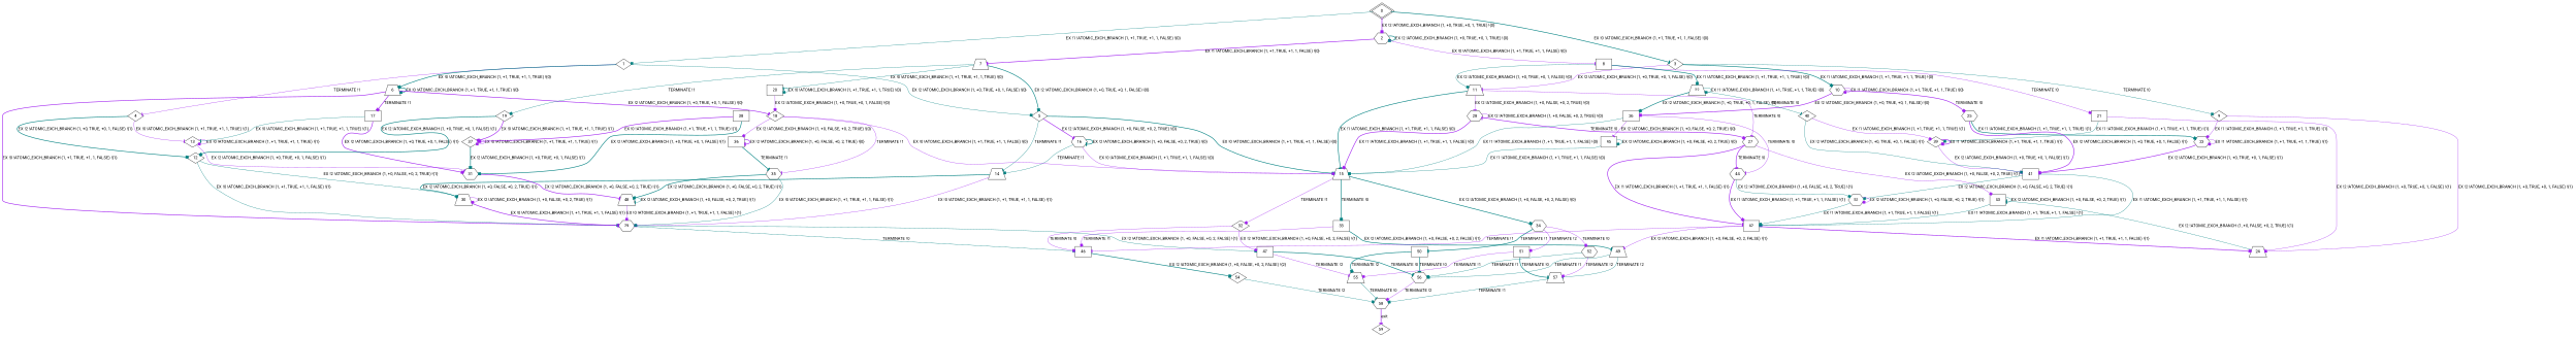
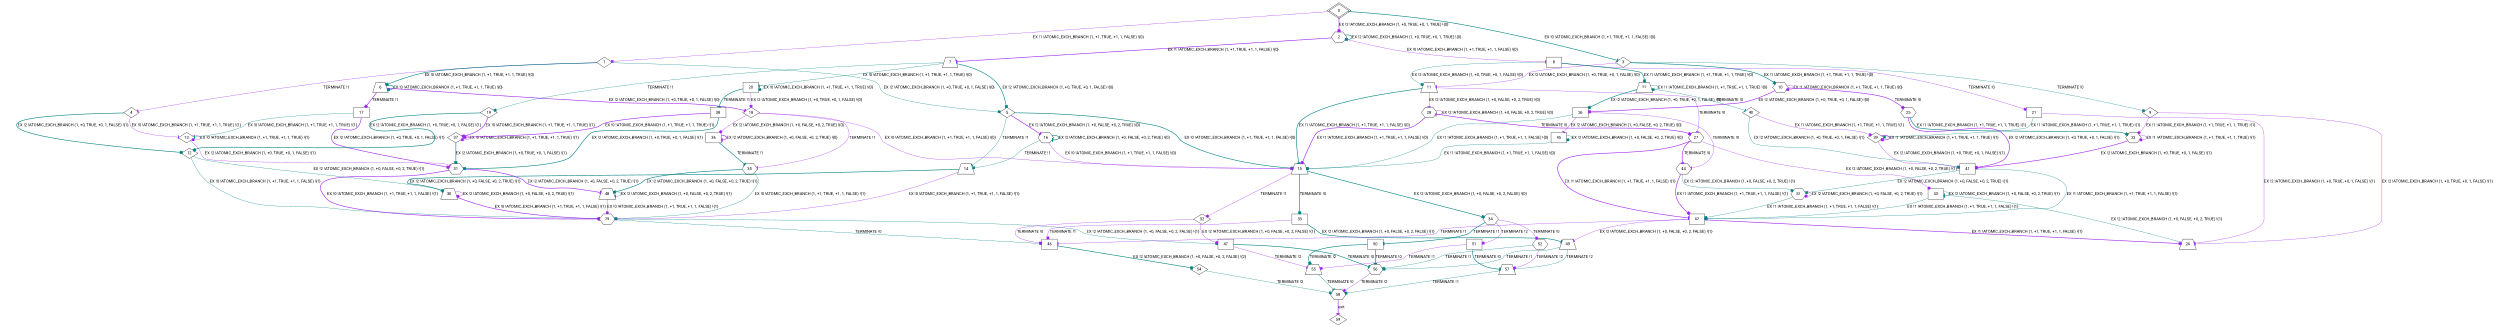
  digraph {
    fontname=Roboto
    node [fontname=Roboto shape=diamond]
    edge [arrowhead=box color=purple fontname=Roboto style=solid]
    0 [peripheries=2]
    1
    2 [shape=hexagon]
    3
    4
    5
    6 [shape=trapezium]
    7 [shape=trapezium]
    8 [shape=box]
    9
    10 [shape=hexagon]
    11 [shape=trapezium]
    12
    13
    14 [shape=trapezium]
    15 [shape=trapezium]
    16 [shape=hexagon]
    17 [shape=box]
    18
    19
    20 [shape=box]
    21 [shape=box]
    22 [shape=trapezium]
    23 [shape=hexagon]
    24 [shape=trapezium]
    25 [shape=hexagon]
    26 [shape=box]
    27 [shape=hexagon]
    28 [shape=hexagon]
    29 [shape=hexagon]
    30 [shape=trapezium]
    31 [shape=hexagon]
    32
    33 [shape=box]
    34 [shape=hexagon]
    35 [shape=hexagon]
    36 [shape=box]
    37
    38 [shape=box]
    39
    40
    41 [shape=box]
    43 [shape=box]
    44 [shape=hexagon]
    45 [shape=box]
    42 [shape=box]
    46 [shape=box]
    47 [shape=box]
    48 [shape=trapezium]
    49 [shape=trapezium]
    50 [shape=box]
    51 [shape=box]
    52 [shape=hexagon]
    53 [shape=hexagon]
    54
    55 [shape=trapezium]
    56 [shape=hexagon]
    57 [shape=trapezium]
    58 [shape=hexagon]
    59
-   0 -> 1 [color=teal label="EX !1 !ATOMIC_EXCH_BRANCH (1, +1, TRUE, +1, 1, FALSE) !{0}"]
+   0 -> 1 [label="EX !1 !ATOMIC_EXCH_BRANCH (1, +1, TRUE, +1, 1, FALSE) !{0}"]
    0 -> 2 [label="EX !2 !ATOMIC_EXCH_BRANCH (1, +0, TRUE, +0, 1, TRUE) !{0}" style=bold]
    0 -> 3 [arrowhead=tee color=teal label="EX !0 !ATOMIC_EXCH_BRANCH (1, +1, TRUE, +1, 1, FALSE) !{0}" style=bold]
    1 -> 4 [arrowhead=tee label="TERMINATE !1"]
    1 -> 5 [color=teal label="EX !2 !ATOMIC_EXCH_BRANCH (1, +0, TRUE, +0, 1, FALSE) !{0}"]
    1 -> 6 [color=teal label="EX !0 !ATOMIC_EXCH_BRANCH (1, +1, TRUE, +1, 1, TRUE) !{0}" style=bold]
    2 -> 2 [color=teal label="EX !2 !ATOMIC_EXCH_BRANCH (1, +0, TRUE, +0, 1, TRUE) !{0}" style=bold]
    2 -> 7 [arrowhead=tee label="EX !1 !ATOMIC_EXCH_BRANCH (1, +1, TRUE, +1, 1, FALSE) !{0}" style=bold]
    2 -> 8 [arrowhead=tee label="EX !0 !ATOMIC_EXCH_BRANCH (1, +1, TRUE, +1, 1, FALSE) !{0}"]
    3 -> 9 [color=teal label="TERMINATE !0"]
    3 -> 10 [color=teal label="EX !1 !ATOMIC_EXCH_BRANCH (1, +1, TRUE, +1, 1, TRUE) !{0}" style=bold]
    3 -> 11 [arrowhead=tee label="EX !2 !ATOMIC_EXCH_BRANCH (1, +0, TRUE, +0, 1, FALSE) !{0}"]
    4 -> 12 [color=teal label="EX !2 !ATOMIC_EXCH_BRANCH (1, +0, TRUE, +0, 1, FALSE) !{1}" style=bold]
    4 -> 13 [arrowhead=tee label="EX !0 !ATOMIC_EXCH_BRANCH (1, +1, TRUE, +1, 1, TRUE) !{1}"]
    5 -> 14 [arrowhead=tee color=teal label="TERMINATE !1"]
    5 -> 15 [color=teal label="EX !0 !ATOMIC_EXCH_BRANCH (1, +1, TRUE, +1, 1, FALSE) !{0}" style=bold]
    5 -> 16 [arrowhead=tee label="EX !2 !ATOMIC_EXCH_BRANCH (1, +0, FALSE, +0, 2, TRUE) !{0}" style=bold]
    6 -> 6 [color=teal label="EX !0 !ATOMIC_EXCH_BRANCH (1, +1, TRUE, +1, 1, TRUE) !{0}" style=bold]
    6 -> 17 [label="TERMINATE !1" style=bold]
    6 -> 18 [arrowhead=tee label="EX !2 !ATOMIC_EXCH_BRANCH (1, +0, TRUE, +0, 1, FALSE) !{0}" style=bold]
    7 -> 5 [color=teal label="EX !2 !ATOMIC_EXCH_BRANCH (1, +0, TRUE, +0, 1, FALSE) !{0}" style=bold]
    7 -> 19 [color=teal label="TERMINATE !1"]
    7 -> 20 [arrowhead=tee color=teal label="EX !0 !ATOMIC_EXCH_BRANCH (1, +1, TRUE, +1, 1, TRUE) !{0}"]
    8 -> 11 [color=teal label="EX !2 !ATOMIC_EXCH_BRANCH (1, +0, TRUE, +0, 1, FALSE) !{0}"]
    8 -> 21 [label="TERMINATE !0"]
    8 -> 22 [color=teal label="EX !1 !ATOMIC_EXCH_BRANCH (1, +1, TRUE, +1, 1, TRUE) !{0}" style=bold]
    9 -> 23 [label="EX !1 !ATOMIC_EXCH_BRANCH (1, +1, TRUE, +1, 1, TRUE) !{1}"]
-   9 -> 24 [label="EX !2 !ATOMIC_EXCH_BRANCH (1, +0, TRUE, +0, 1, FALSE) !{1}"]
+   9 -> 24 [arrowhead=tee label="EX !2 !ATOMIC_EXCH_BRANCH (1, +0, TRUE, +0, 1, FALSE) !{1}"]
    10 -> 10 [label="EX !1 !ATOMIC_EXCH_BRANCH (1, +1, TRUE, +1, 1, TRUE) !{0}"]
    10 -> 25 [label="TERMINATE !0" style=bold]
    10 -> 26 [label="EX !2 !ATOMIC_EXCH_BRANCH (1, +0, TRUE, +0, 1, FALSE) !{0}" style=bold]
    11 -> 15 [arrowhead=tee color=teal label="EX !1 !ATOMIC_EXCH_BRANCH (1, +1, TRUE, +1, 1, FALSE) !{0}" style=bold]
    11 -> 27 [arrowhead=tee label="TERMINATE !0"]
    11 -> 28 [arrowhead=tee label="EX !2 !ATOMIC_EXCH_BRANCH (1, +0, FALSE, +0, 2, TRUE) !{0}"]
    12 -> 29 [color=teal label="EX !0 !ATOMIC_EXCH_BRANCH (1, +1, TRUE, +1, 1, FALSE) !{1}"]
    12 -> 30 [color=teal label="EX !2 !ATOMIC_EXCH_BRANCH (1, +0, FALSE, +0, 2, TRUE) !{1}"]
    13 -> 13 [label="EX !0 !ATOMIC_EXCH_BRANCH (1, +1, TRUE, +1, 1, TRUE) !{1}"]
    13 -> 31 [arrowhead=tee label="EX !2 !ATOMIC_EXCH_BRANCH (1, +0, TRUE, +0, 1, FALSE) !{1}"]
    14 -> 29 [label="EX !0 !ATOMIC_EXCH_BRANCH (1, +1, TRUE, +1, 1, FALSE) !{1}"]
    14 -> 30 [arrowhead=tee color=teal label="EX !2 !ATOMIC_EXCH_BRANCH (1, +0, FALSE, +0, 2, TRUE) !{1}" style=bold]
    15 -> 32 [label="TERMINATE !1"]
    15 -> 33 [color=teal label="TERMINATE !0" style=bold]
    15 -> 34 [color=teal label="EX !2 !ATOMIC_EXCH_BRANCH (1, +0, FALSE, +0, 2, FALSE) !{0}" style=bold]
    16 -> 14 [color=teal label="TERMINATE !1"]
    16 -> 15 [label="EX !0 !ATOMIC_EXCH_BRANCH (1, +1, TRUE, +1, 1, FALSE) !{0}"]
    16 -> 16 [arrowhead=tee color=teal label="EX !2 !ATOMIC_EXCH_BRANCH (1, +0, FALSE, +0, 2, TRUE) !{0}" style=bold]
    17 -> 13 [arrowhead=tee color=teal label="EX !0 !ATOMIC_EXCH_BRANCH (1, +1, TRUE, +1, 1, TRUE) !{1}"]
    17 -> 31 [label="EX !2 !ATOMIC_EXCH_BRANCH (1, +0, TRUE, +0, 1, FALSE) !{1}" style=bold]
    18 -> 15 [arrowhead=tee label="EX !0 !ATOMIC_EXCH_BRANCH (1, +1, TRUE, +1, 1, FALSE) !{0}"]
    18 -> 35 [arrowhead=tee label="TERMINATE !1"]
    18 -> 36 [label="EX !2 !ATOMIC_EXCH_BRANCH (1, +0, FALSE, +0, 2, TRUE) !{0}"]
    19 -> 12 [color=teal label="EX !2 !ATOMIC_EXCH_BRANCH (1, +0, TRUE, +0, 1, FALSE) !{1}" style=bold]
    19 -> 37 [label="EX !0 !ATOMIC_EXCH_BRANCH (1, +1, TRUE, +1, 1, TRUE) !{1}" style=bold]
    20 -> 18 [label="EX !2 !ATOMIC_EXCH_BRANCH (1, +0, TRUE, +0, 1, FALSE) !{0}"]
    20 -> 20 [color=teal label="EX !0 !ATOMIC_EXCH_BRANCH (1, +1, TRUE, +1, 1, TRUE) !{0}"]
+   20 -> 38 [arrowhead=tee color=teal label="TERMINATE !1" style=bold]
    21 -> 24 [arrowhead=tee label="EX !2 !ATOMIC_EXCH_BRANCH (1, +0, TRUE, +0, 1, FALSE) !{1}"]
    21 -> 39 [color=teal label="EX !1 !ATOMIC_EXCH_BRANCH (1, +1, TRUE, +1, 1, TRUE) !{1}"]
    22 -> 22 [color=teal label="EX !1 !ATOMIC_EXCH_BRANCH (1, +1, TRUE, +1, 1, TRUE) !{0}"]
    22 -> 26 [color=teal label="EX !2 !ATOMIC_EXCH_BRANCH (1, +0, TRUE, +0, 1, FALSE) !{0}" style=bold]
    22 -> 40 [arrowhead=tee color=teal label="TERMINATE !0"]
    23 -> 23 [label="EX !1 !ATOMIC_EXCH_BRANCH (1, +1, TRUE, +1, 1, TRUE) !{1}"]
    23 -> 41 [label="EX !2 !ATOMIC_EXCH_BRANCH (1, +0, TRUE, +0, 1, FALSE) !{1}" style=bold]
    24 -> 43 [arrowhead=tee color=teal label="EX !2 !ATOMIC_EXCH_BRANCH (1, +0, FALSE, +0, 2, TRUE) !{1}"]
    25 -> 23 [color=teal label="EX !1 !ATOMIC_EXCH_BRANCH (1, +1, TRUE, +1, 1, TRUE) !{1}" style=bold]
    25 -> 41 [arrowhead=tee label="EX !2 !ATOMIC_EXCH_BRANCH (1, +0, TRUE, +0, 1, FALSE) !{1}" style=bold]
    26 -> 15 [color=teal label="EX !1 !ATOMIC_EXCH_BRANCH (1, +1, TRUE, +1, 1, FALSE) !{0}"]
    26 -> 44 [arrowhead=tee label="TERMINATE !0"]
    26 -> 45 [arrowhead=tee label="EX !2 !ATOMIC_EXCH_BRANCH (1, +0, FALSE, +0, 2, TRUE) !{0}"]
    27 -> 43 [label="EX !2 !ATOMIC_EXCH_BRANCH (1, +0, FALSE, +0, 2, TRUE) !{1}"]
    27 -> 44 [arrowhead=tee label="TERMINATE !0" style=bold]
    27 -> 42 [arrowhead=tee label="EX !1 !ATOMIC_EXCH_BRANCH (1, +1, TRUE, +1, 1, FALSE) !{1}" style=bold]
    28 -> 15 [label="EX !1 !ATOMIC_EXCH_BRANCH (1, +1, TRUE, +1, 1, FALSE) !{0}" style=bold]
    28 -> 27 [label="TERMINATE !0" style=bold]
    28 -> 28 [arrowhead=tee label="EX !2 !ATOMIC_EXCH_BRANCH (1, +0, FALSE, +0, 2, TRUE) !{0}"]
    29 -> 46 [color=teal label="TERMINATE !0"]
    29 -> 47 [color=teal label="EX !2 !ATOMIC_EXCH_BRANCH (1, +0, FALSE, +0, 2, FALSE) !{1}"]
    30 -> 29 [arrowhead=tee label="EX !0 !ATOMIC_EXCH_BRANCH (1, +1, TRUE, +1, 1, FALSE) !{1}" style=bold]
    30 -> 30 [label="EX !2 !ATOMIC_EXCH_BRANCH (1, +0, FALSE, +0, 2, TRUE) !{1}"]
-   6 -> 29 [arrowhead=tee label="EX !0 !ATOMIC_EXCH_BRANCH (1, +1, TRUE, +1, 1, FALSE) !{1}" style=bold]
+   31 -> 29 [arrowhead=tee label="EX !0 !ATOMIC_EXCH_BRANCH (1, +1, TRUE, +1, 1, FALSE) !{1}" style=bold]
    31 -> 48 [arrowhead=tee label="EX !2 !ATOMIC_EXCH_BRANCH (1, +0, FALSE, +0, 2, TRUE) !{1}" style=bold]
    32 -> 46 [label="TERMINATE !0"]
    32 -> 47 [label="EX !2 !ATOMIC_EXCH_BRANCH (1, +0, FALSE, +0, 2, FALSE) !{1}"]
    33 -> 46 [label="TERMINATE !1"]
    33 -> 49 [arrowhead=tee color=teal label="EX !2 !ATOMIC_EXCH_BRANCH (1, +0, FALSE, +0, 2, FALSE) !{1}" style=bold]
    34 -> 50 [arrowhead=tee color=teal label="TERMINATE !1" style=bold]
    34 -> 51 [label="TERMINATE !2"]
    34 -> 52 [label="TERMINATE !0"]
    35 -> 29 [color=teal label="EX !0 !ATOMIC_EXCH_BRANCH (1, +1, TRUE, +1, 1, FALSE) !{1}"]
    35 -> 48 [color=teal label="EX !2 !ATOMIC_EXCH_BRANCH (1, +0, FALSE, +0, 2, TRUE) !{1}" style=bold]
    36 -> 35 [arrowhead=tee color=teal label="TERMINATE !1" style=bold]
    36 -> 36 [arrowhead=tee label="EX !2 !ATOMIC_EXCH_BRANCH (1, +0, FALSE, +0, 2, TRUE) !{0}" style=bold]
    37 -> 31 [color=teal label="EX !2 !ATOMIC_EXCH_BRANCH (1, +0, TRUE, +0, 1, FALSE) !{1}" style=bold]
    37 -> 37 [label="EX !0 !ATOMIC_EXCH_BRANCH (1, +1, TRUE, +1, 1, TRUE) !{1}"]
    38 -> 31 [color=teal label="EX !2 !ATOMIC_EXCH_BRANCH (1, +0, TRUE, +0, 1, FALSE) !{1}" style=bold]
    38 -> 37 [label="EX !0 !ATOMIC_EXCH_BRANCH (1, +1, TRUE, +1, 1, TRUE) !{1}" style=bold]
    39 -> 39 [label="EX !1 !ATOMIC_EXCH_BRANCH (1, +1, TRUE, +1, 1, TRUE) !{1}" style=bold]
    39 -> 41 [label="EX !2 !ATOMIC_EXCH_BRANCH (1, +0, TRUE, +0, 1, FALSE) !{1}"]
    40 -> 39 [label="EX !1 !ATOMIC_EXCH_BRANCH (1, +1, TRUE, +1, 1, TRUE) !{1}"]
    40 -> 41 [color=teal label="EX !2 !ATOMIC_EXCH_BRANCH (1, +0, TRUE, +0, 1, FALSE) !{1}"]
    41 -> 42 [color=teal label="EX !1 !ATOMIC_EXCH_BRANCH (1, +1, TRUE, +1, 1, FALSE) !{1}"]
    41 -> 53 [color=teal label="EX !2 !ATOMIC_EXCH_BRANCH (1, +0, FALSE, +0, 2, TRUE) !{1}"]
    43 -> 43 [arrowhead=tee color=teal label="EX !2 !ATOMIC_EXCH_BRANCH (1, +0, FALSE, +0, 2, TRUE) !{1}"]
    43 -> 42 [color=teal label="EX !1 !ATOMIC_EXCH_BRANCH (1, +1, TRUE, +1, 1, FALSE) !{1}"]
    44 -> 42 [label="EX !1 !ATOMIC_EXCH_BRANCH (1, +1, TRUE, +1, 1, FALSE) !{1}" style=bold]
    44 -> 53 [color=teal label="EX !2 !ATOMIC_EXCH_BRANCH (1, +0, FALSE, +0, 2, TRUE) !{1}"]
    45 -> 15 [color=teal label="EX !1 !ATOMIC_EXCH_BRANCH (1, +1, TRUE, +1, 1, FALSE) !{0}"]
    45 -> 45 [color=teal label="EX !2 !ATOMIC_EXCH_BRANCH (1, +0, FALSE, +0, 2, TRUE) !{0}"]
    42 -> 24 [label="EX !1 !ATOMIC_EXCH_BRANCH (1, +1, TRUE, +1, 1, FALSE) !{1}" style=bold]
    42 -> 46 [arrowhead=tee label="TERMINATE !1"]
    42 -> 49 [arrowhead=tee label="EX !2 !ATOMIC_EXCH_BRANCH (1, +0, FALSE, +0, 2, FALSE) !{1}"]
    46 -> 54 [color=teal label="EX !2 !ATOMIC_EXCH_BRANCH (1, +0, FALSE, +0, 2, FALSE) !{2}" style=bold]
    47 -> 55 [arrowhead=tee label="TERMINATE !2"]
    47 -> 56 [arrowhead=tee color=teal label="TERMINATE !0" style=bold]
    48 -> 29 [label="EX !0 !ATOMIC_EXCH_BRANCH (1, +1, TRUE, +1, 1, FALSE) !{1}"]
    48 -> 48 [arrowhead=tee color=teal label="EX !2 !ATOMIC_EXCH_BRANCH (1, +0, FALSE, +0, 2, TRUE) !{1}"]
    49 -> 56 [color=teal label="TERMINATE !1"]
    49 -> 57 [arrowhead=tee color=teal label="TERMINATE !2"]
    50 -> 55 [color=teal label="TERMINATE !2" style=bold]
    50 -> 56 [arrowhead=tee color=teal label="TERMINATE !0" style=bold]
    51 -> 55 [label="TERMINATE !1"]
    51 -> 57 [arrowhead=tee color=teal label="TERMINATE !0" style=bold]
    52 -> 56 [color=teal label="TERMINATE !1"]
    52 -> 57 [label="TERMINATE !2"]
    53 -> 42 [color=teal label="EX !1 !ATOMIC_EXCH_BRANCH (1, +1, TRUE, +1, 1, FALSE) !{1}"]
    53 -> 53 [label="EX !2 !ATOMIC_EXCH_BRANCH (1, +0, FALSE, +0, 2, TRUE) !{1}"]
    54 -> 58 [color=teal label="TERMINATE !2"]
    55 -> 58 [arrowhead=tee color=teal label="TERMINATE !0"]
    56 -> 58 [label="TERMINATE !2"]
    57 -> 58 [color=teal label="TERMINATE !1"]
    58 -> 59 [arrowhead=tee label=exit style=bold]
  }
